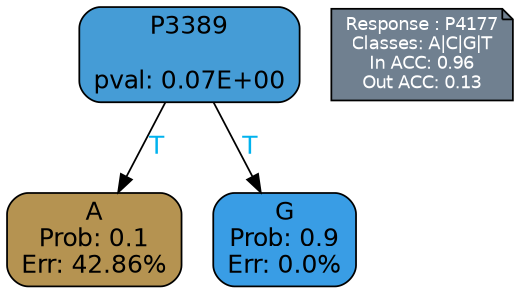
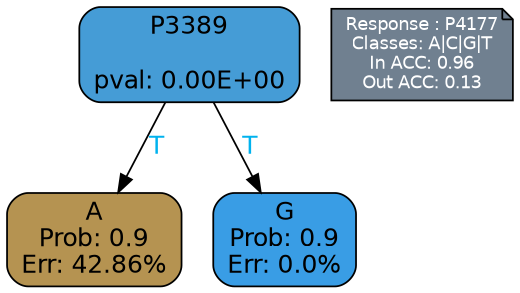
  digraph {
    ranksep=equally
    splines=polylines
    node [color=black fontname=helvetica shape=box style="filled, rounded"]
    edge [fontcolor=deepskyblue2 fontname=helvetica]
-   n1 [fillcolor="#b59351" label="A\nProb: 0.1\nErr: 42.86%"]
+   n1 [fillcolor="#b59351" label="A\nProb: 0.9\nErr: 42.86%"]
    n2 [fillcolor="#399de5" label="G\nProb: 0.9\nErr: 0.0%"]
    n3 [align=left fillcolor=slategray fontcolor=white fontsize=10 label="Response : P4177\nClasses: A|C|G|T\nIn ACC: 0.96\nOut ACC: 0.13\n" shape=note style=filled]
-   n4 [fillcolor="#459cd6" label="P3389\n\npval: 0.07E+00"]
+   n4 [fillcolor="#459cd6" label="P3389\n\npval: 0.00E+00"]
    subgraph sub_1 {
      rank=same
      n1
      n2
    }
    subgraph sub_2 {
      rank=same
      n3
      n4
    }
    n4 -> n1 [label=T]
    n4 -> n2 [label=T]
  }
